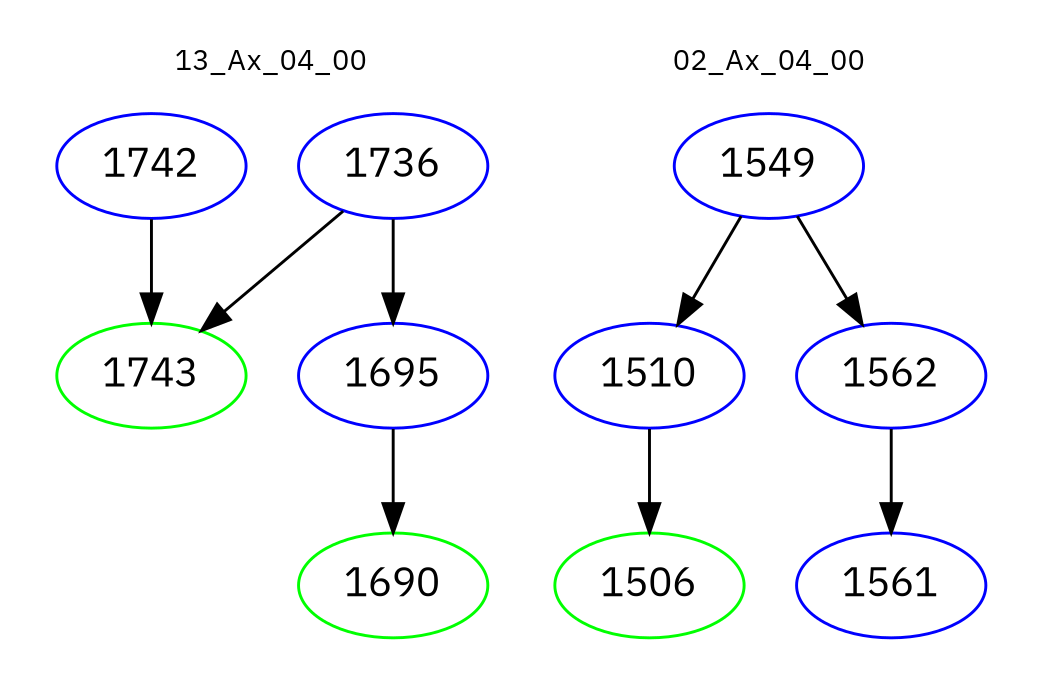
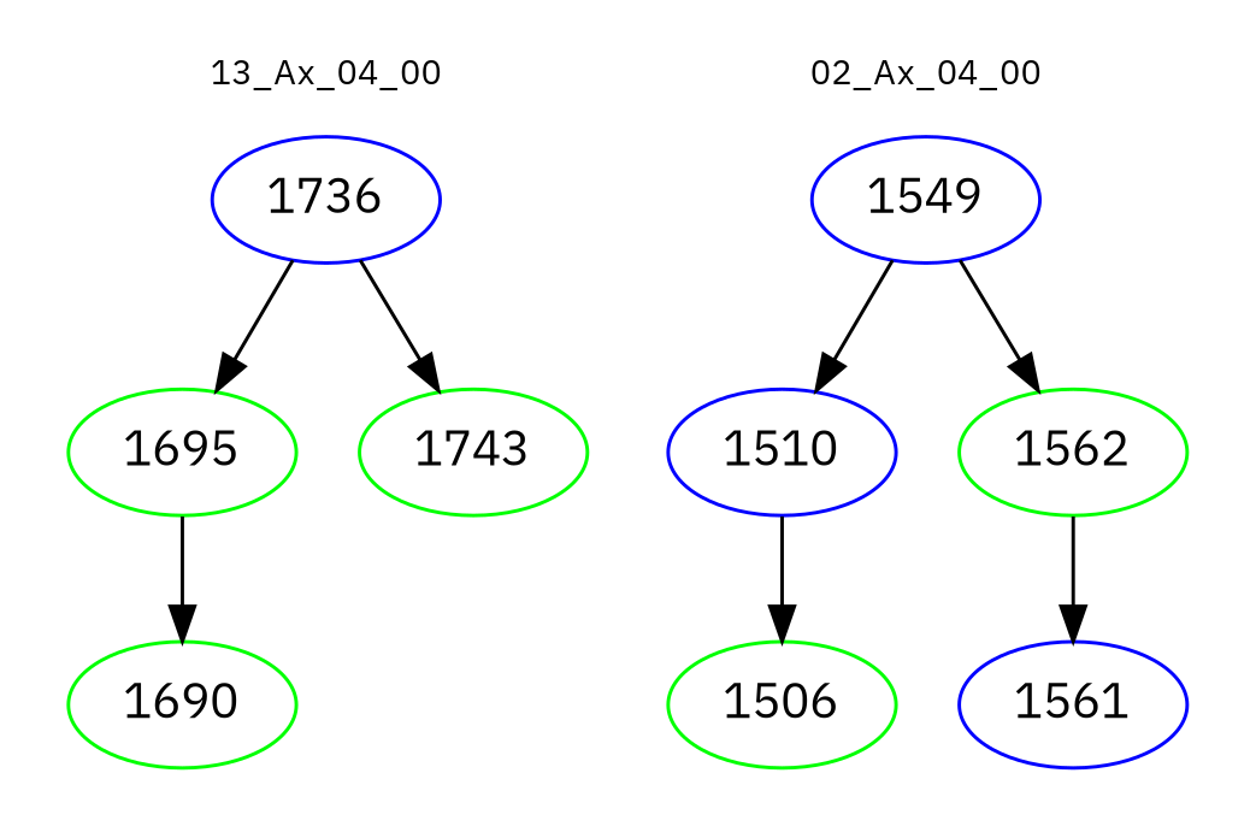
  digraph {
    fontname="IBM Plex Sans"
    node [color=blue fontname="IBM Plex Sans"]
    edge [color=black fontname="IBM Plex Sans"]
    n1 [label=1736]
-   n2 [label=1695]
-   n3 [label=1742]
+   n2 [color=green label=1695]
    n4 [color=green label=1690]
    n5 [color=green label=1743]
    n6 [label=1549]
    n7 [label=1510]
-   n8 [label=1562]
+   n8 [color=green label=1562]
    n9 [color=green label=1506]
    n10 [label=1561]
    subgraph cluster_1 {
      color=white
      fontsize=10
      label="13_Ax_04_00"
      n1
      n2
-     n3
      n4
      n5
    }
    subgraph cluster_2 {
      color=white
      fontsize=10
      label="02_Ax_04_00"
      n6
      n7
      n8
      n9
      n10
    }
    n1 -> n2
    n1 -> n5
    n2 -> n4
-   n3 -> n5
    n6 -> n7
    n6 -> n8
    n7 -> n9
    n8 -> n10
  }
